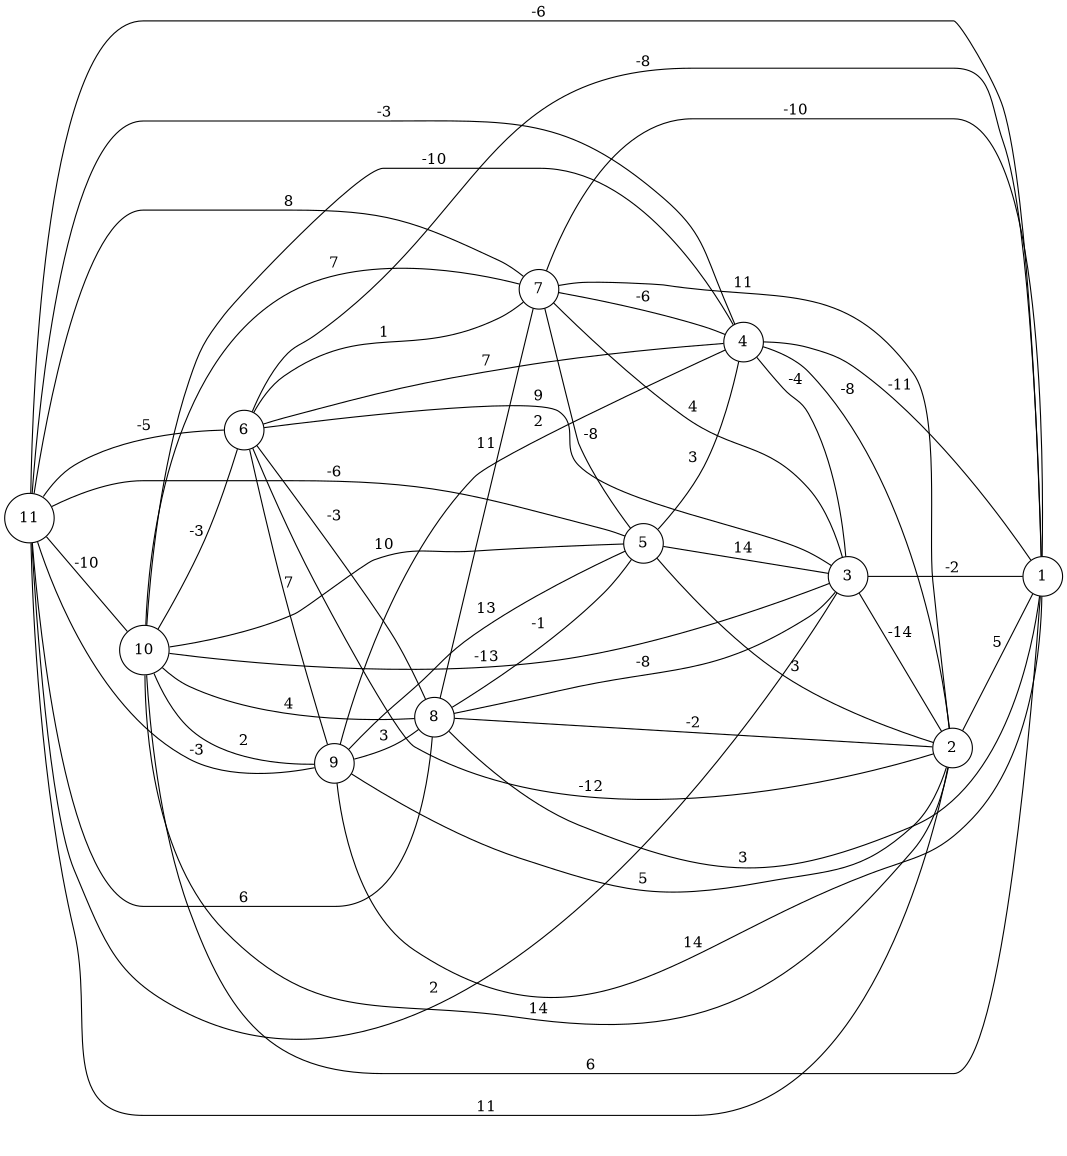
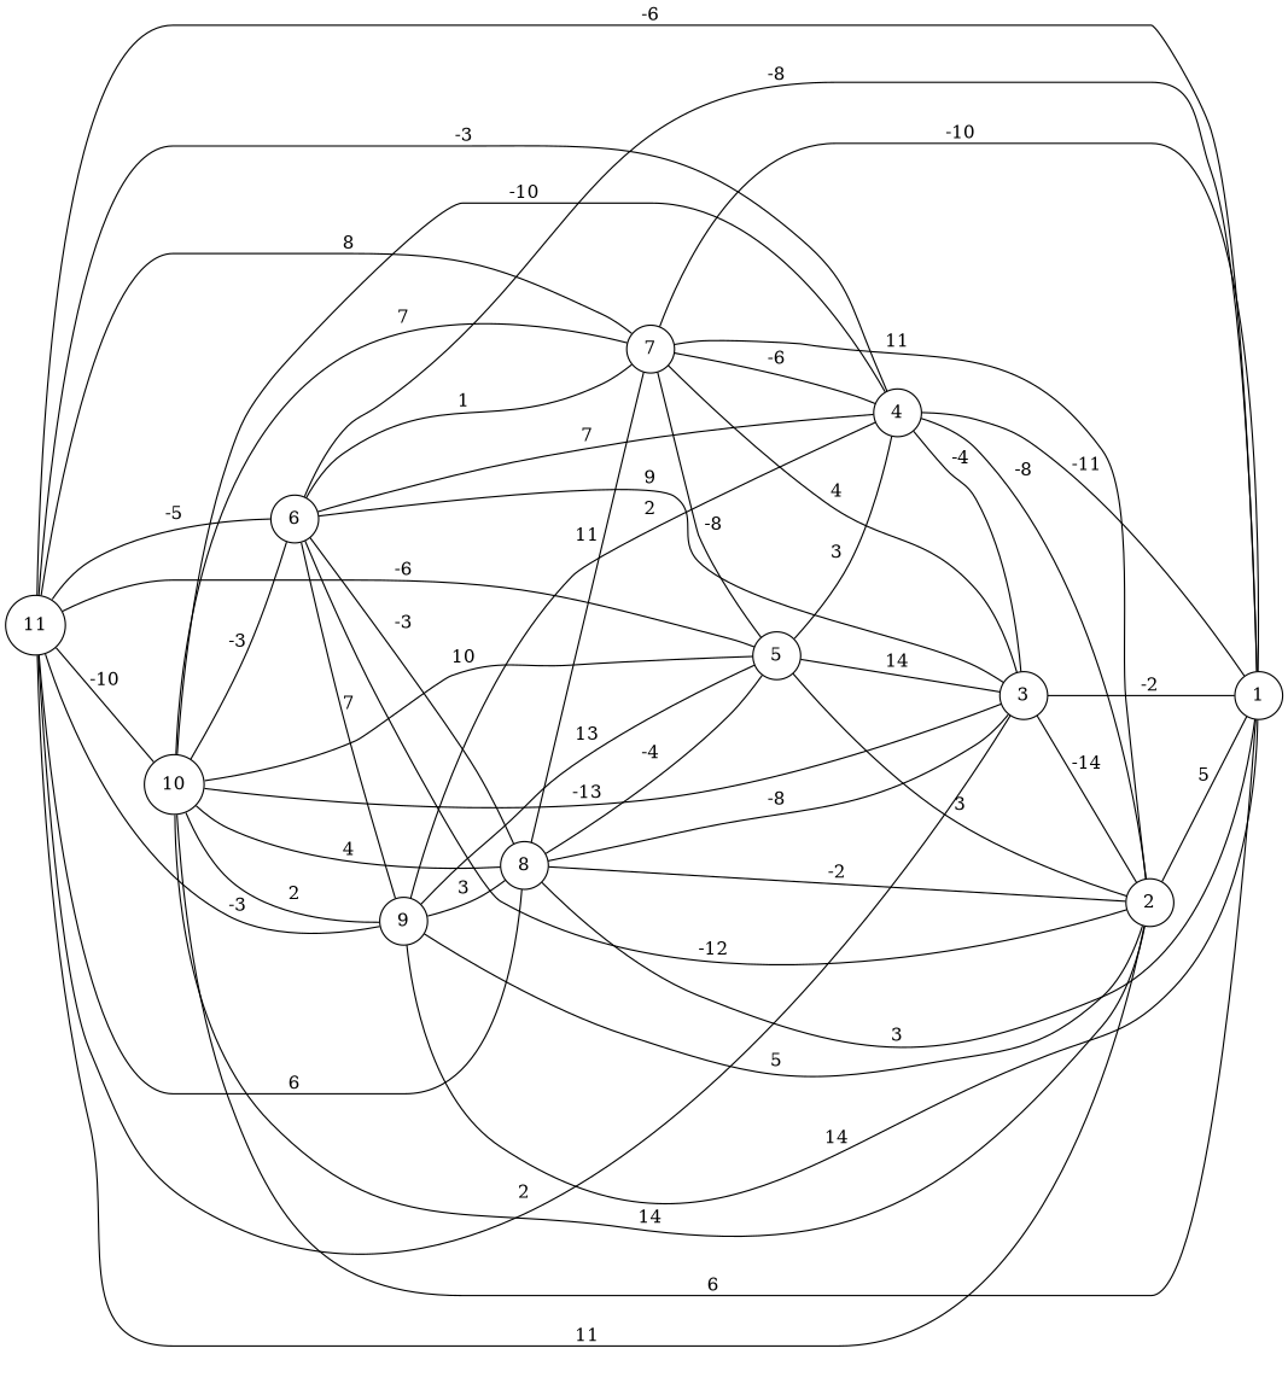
  graph {
    fontname="Helvetica,Arial,sans-serif"
    rankdir=LR
    node [shape=circle]
    11
    1
    2
    3
    4
    5
    6
    7
    8
    9
    10
    11 -- 1 [label=-6]
    11 -- 2 [label=11]
    11 -- 3 [label=2]
    11 -- 4 [label=-3]
    11 -- 5 [label=-6]
    11 -- 6 [label=-5]
    11 -- 7 [label=8]
    11 -- 8 [label=6]
    11 -- 9 [label=-3]
    11 -- 10 [label=-10]
    2 -- 1 [label=5]
    3 -- 1 [label=-2]
    3 -- 2 [label=-14]
    4 -- 1 [label=-11]
    4 -- 2 [label=-8]
    4 -- 3 [label=-4]
    5 -- 2 [label=3]
    5 -- 3 [label=14]
    5 -- 4 [label=3]
    6 -- 1 [label=-8]
    6 -- 2 [label=-12]
    6 -- 3 [label=9]
    6 -- 4 [label=7]
    6 -- 9 [label=7]
    7 -- 1 [label=-10]
    7 -- 2 [label=11]
    7 -- 3 [label=4]
    7 -- 4 [label=-6]
    7 -- 5 [label=-8]
    7 -- 6 [label=1]
    8 -- 1 [label=3]
    8 -- 2 [label=-2]
    8 -- 3 [label=-8]
-   8 -- 5 [label=-1]
+   8 -- 5 [label=-4]
    8 -- 6 [label=-3]
    8 -- 7 [label=11]
    9 -- 1 [label=14]
    9 -- 2 [label=5]
    9 -- 4 [label=2]
    9 -- 5 [label=13]
    9 -- 8 [label=3]
    10 -- 1 [label=6]
    10 -- 2 [label=14]
    10 -- 3 [label=-13]
    10 -- 4 [label=-10]
    10 -- 5 [label=10]
    10 -- 6 [label=-3]
    10 -- 7 [label=7]
    10 -- 8 [label=4]
    10 -- 9 [label=2]
  }
